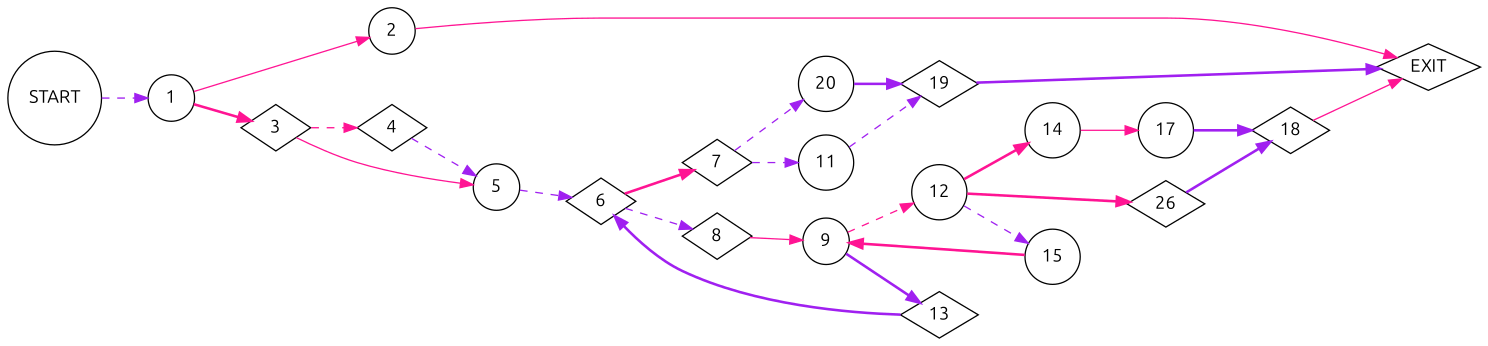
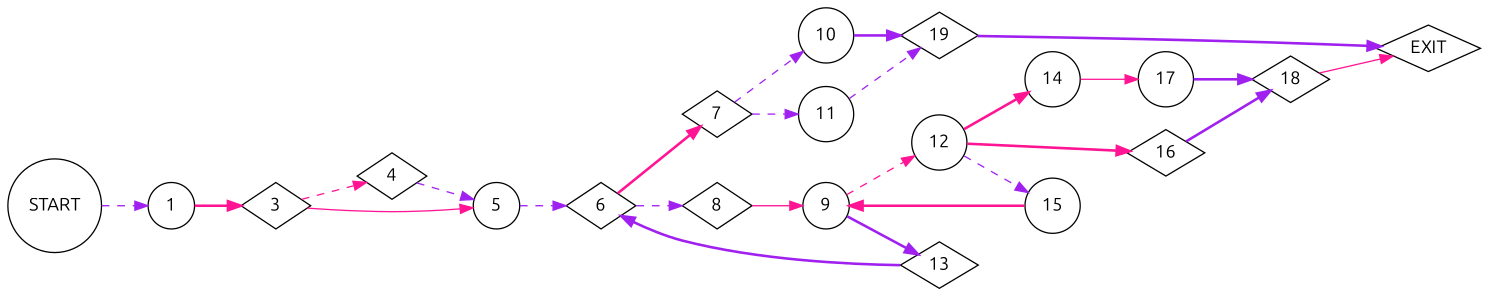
  digraph {
    fontname=Ubuntu
    rankdir=LR
    node [fontname=Ubuntu shape=circle]
    edge [color=purple fontname=Ubuntu style=bold]
    n1 [label=START]
    1
-   2
    3 [shape=diamond]
    n5 [label=EXIT shape=diamond]
    4 [shape=diamond]
    5
    6 [shape=diamond]
    7 [shape=diamond]
    8 [shape=diamond]
-   10 [label=20]
+   10
    11
    9
    19 [shape=diamond]
    12
    13 [shape=diamond]
    14
    15
-   16 [shape=diamond label=26]
+   16 [shape=diamond]
    17
    18 [shape=diamond]
    n1 -> 1 [style=dashed]
-   1 -> 2 [color=deeppink style=solid]
    1 -> 3 [color=deeppink]
-   2 -> n5 [color=deeppink style=solid]
    3 -> 4 [color=deeppink style=dashed]
    3 -> 5 [color=deeppink style=solid]
    4 -> 5 [style=dashed]
    5 -> 6 [style=dashed]
    6 -> 7 [color=deeppink]
    6 -> 8 [style=dashed]
    7 -> 10 [style=dashed]
    7 -> 11 [style=dashed]
    8 -> 9 [color=deeppink style=solid]
    10 -> 19
    11 -> 19 [style=dashed]
    9 -> 12 [color=deeppink style=dashed]
    9 -> 13
    19 -> n5
    12 -> 14 [color=deeppink]
    12 -> 15 [style=dashed]
    12 -> 16 [color=deeppink]
    13 -> 6
    14 -> 17 [color=deeppink style=solid]
    15 -> 9 [color=deeppink]
    16 -> 18
    17 -> 18
    18 -> n5 [color=deeppink style=solid]
  }
